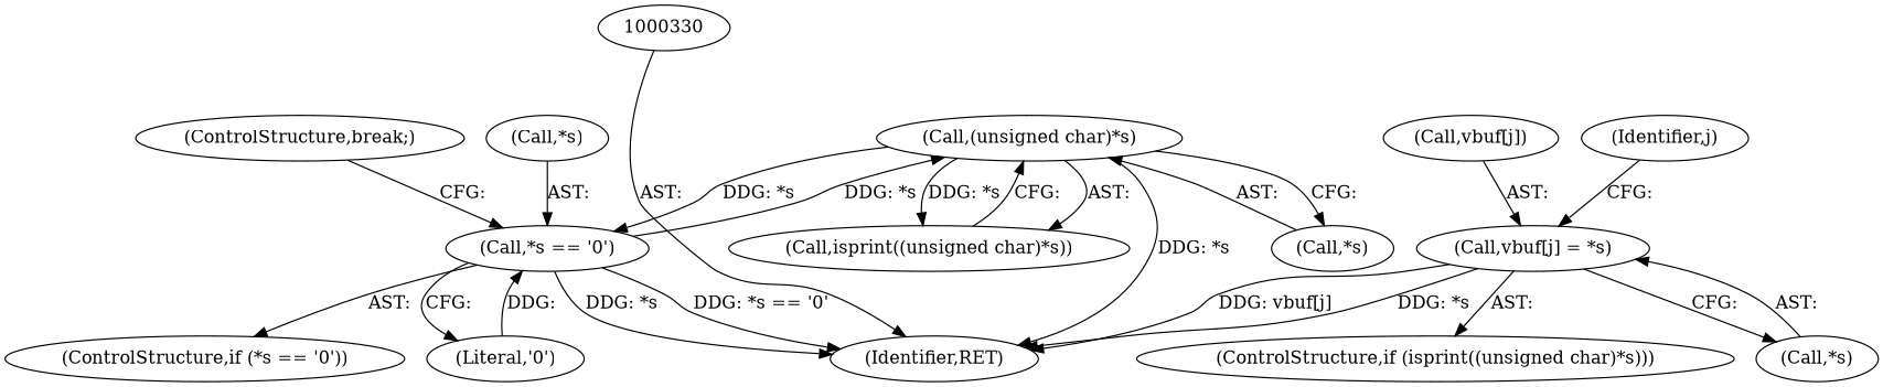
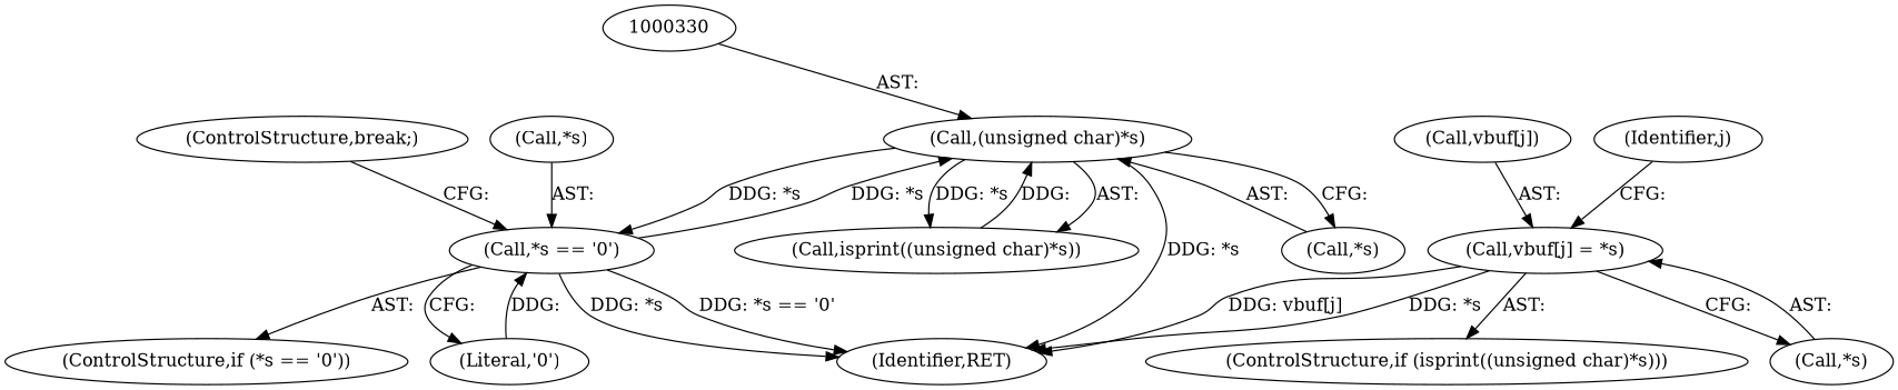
  digraph {
    n1 [label="(Call,vbuf[j] = *s)"]
    n2 [label="(ControlStructure,if (isprint((unsigned char)*s)))"]
    n3 [label="(Call,*s)"]
    n4 [label="(Identifier,RET)"]
    n5 [label="(Call,(unsigned char)*s)"]
    n6 [label="(Call,*s == '\0')"]
    n7 [label="(Call,*s)"]
    n8 [label="(Call,isprint((unsigned char)*s))"]
    n9 [label="(Literal,'\0')"]
    n10 [label="(ControlStructure,if (*s == '\0'))"]
    n11 [label="(Identifier,j)"]
    n12 [label="(Call,vbuf[j])"]
    n13 [label="(Call,*s)"]
    n14 [label="(ControlStructure,break;)"]
    1000330
    n1 -> n2 [label="AST: "]
    n1 -> n3 [label="CFG: "]
    n1 -> n4 [label="DDG: vbuf[j]"]
    n1 -> n4 [label="DDG: *s"]
    n3 -> n1 [label="AST: "]
    n5 -> n4 [label="DDG: *s"]
    n5 -> n6 [label="DDG: *s"]
    n5 -> n7 [label="CFG: "]
    n5 -> n8 [label="AST: "]
    n5 -> n8 [label="DDG: *s"]
    n6 -> n4 [label="DDG: *s == '\0'"]
    n6 -> n4 [label="DDG: *s"]
    n6 -> n5 [label="DDG: *s"]
    n6 -> n9 [label="CFG: "]
    n6 -> n10 [label="AST: "]
    n7 -> n5 [label="AST: "]
-   n8 -> n5 [label="CFG: "]
+   n8 -> n5 [label="DDG: "]
    n9 -> n6 [label="DDG: "]
    n11 -> n1 [label="CFG: "]
    n12 -> n1 [label="AST: "]
    n13 -> n6 [label="AST: "]
    n14 -> n6 [label="CFG: "]
-   1000330 -> n4 [label="AST: "]
+   1000330 -> n5 [label="AST: "]
  }
